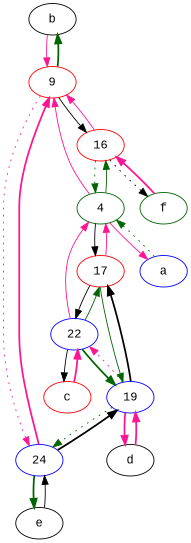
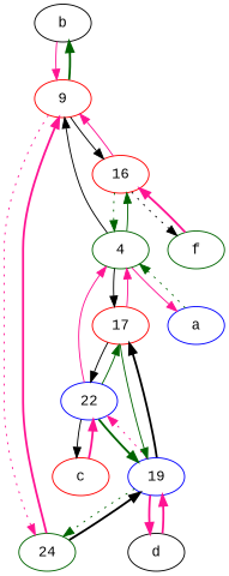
  digraph {
    fontname="Liberation Mono"
    node [color=red fontname="Liberation Mono"]
    edge [color=deeppink fontname="Liberation Mono" style=solid]
    b [color=black]
    9
-   24 [color=blue]
+   24 [color=darkgreen]
    16
    22 [color=blue]
    c
    19 [color=blue]
    17
    4 [color=darkgreen]
    d [color=black]
-   e [color=black]
    f [color=darkgreen]
    a [color=blue]
    b -> 9
    9 -> b [color=darkgreen style=bold]
    9 -> 24 [style=dotted]
    9 -> 16 [color=black]
    24 -> 9 [style=bold]
    24 -> 19 [color=black style=bold]
-   24 -> e [color=darkgreen style=bold]
    16 -> 9
    16 -> 4 [color=darkgreen style=dotted]
    16 -> f [color=black style=dotted]
    22 -> c [color=black]
    22 -> 19 [color=darkgreen style=bold]
    22 -> 17 [color=darkgreen]
    22 -> 4
    c -> 22 [style=bold]
    19 -> 24 [color=darkgreen style=dotted]
    19 -> 22 [style=dotted]
    19 -> 17 [color=black style=bold]
    19 -> d [style=bold]
    17 -> 22 [color=black]
    17 -> 19 [color=darkgreen]
    17 -> 4
-   4 -> 9
+   4 -> 9 [color=black]
    4 -> 16 [color=darkgreen]
    4 -> 17 [color=black]
    4 -> a
    d -> 19 [style=bold]
-   e -> 24 [color=black]
    f -> 16 [style=bold]
    a -> 4 [color=darkgreen style=dotted]
  }
